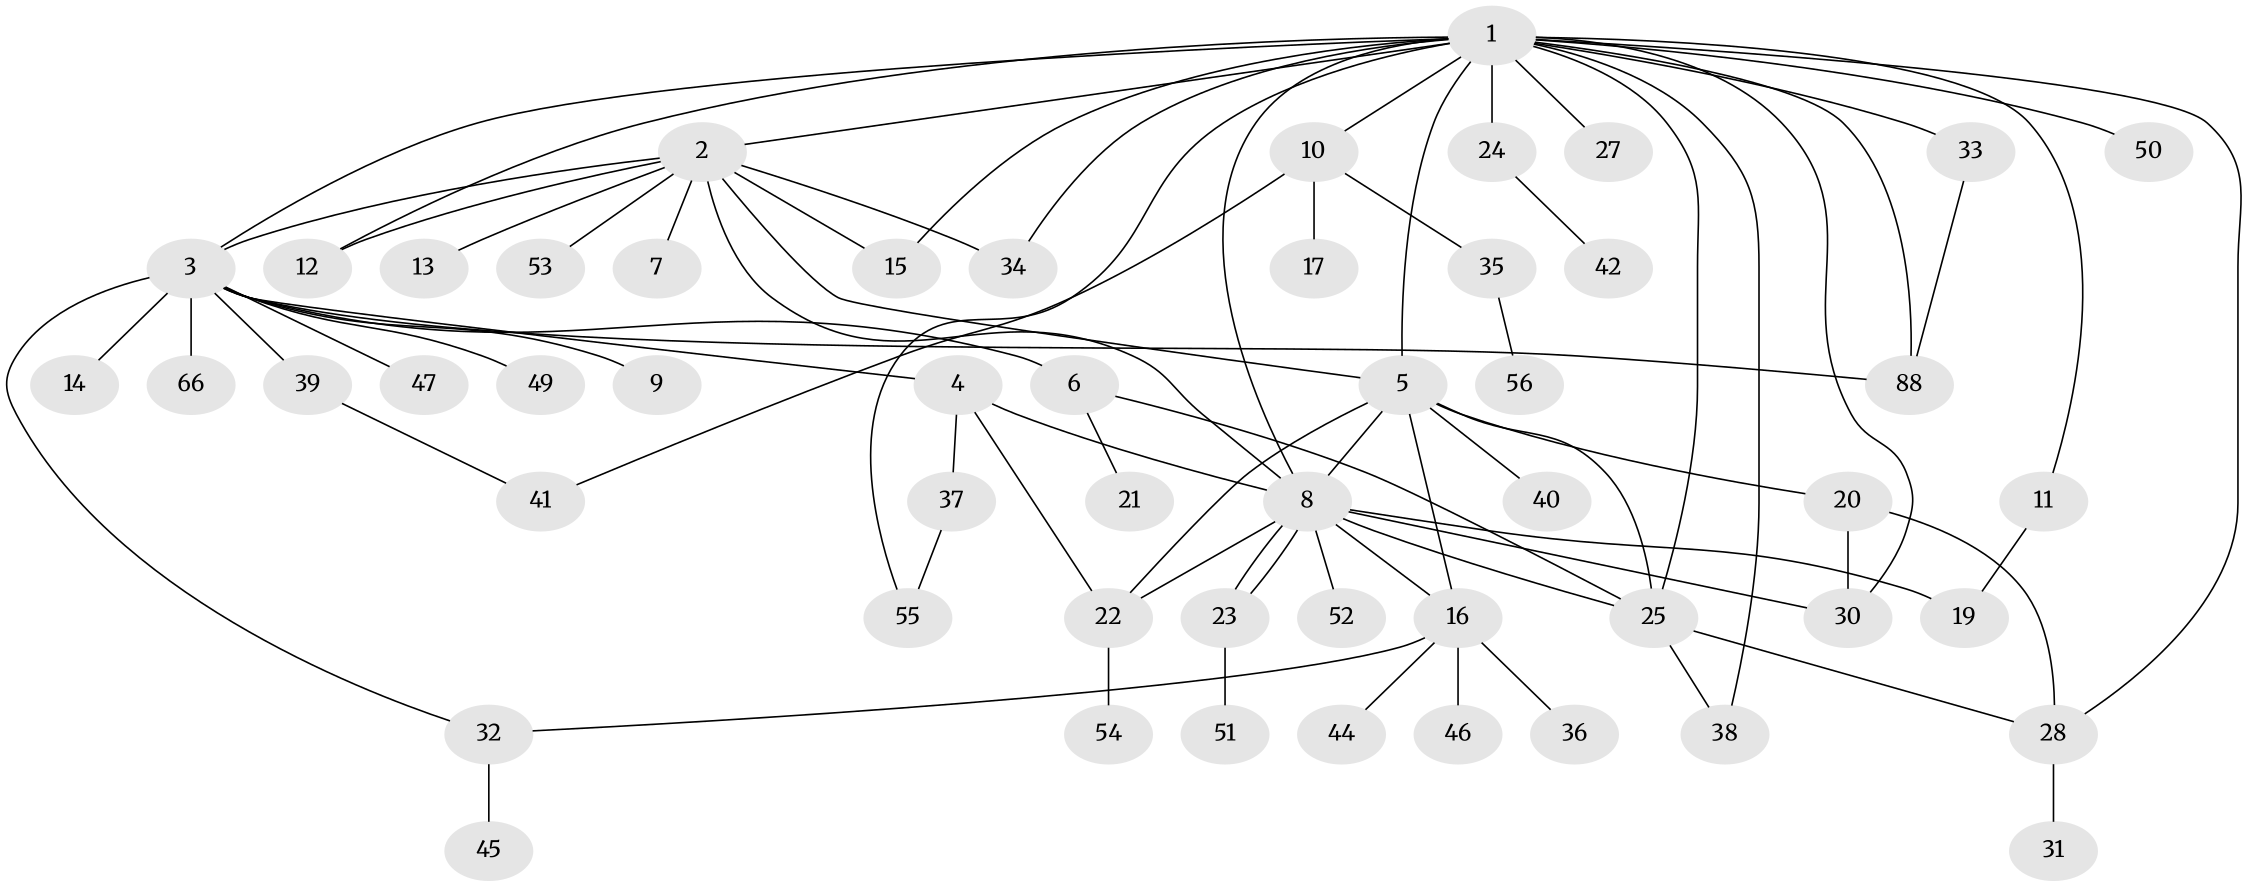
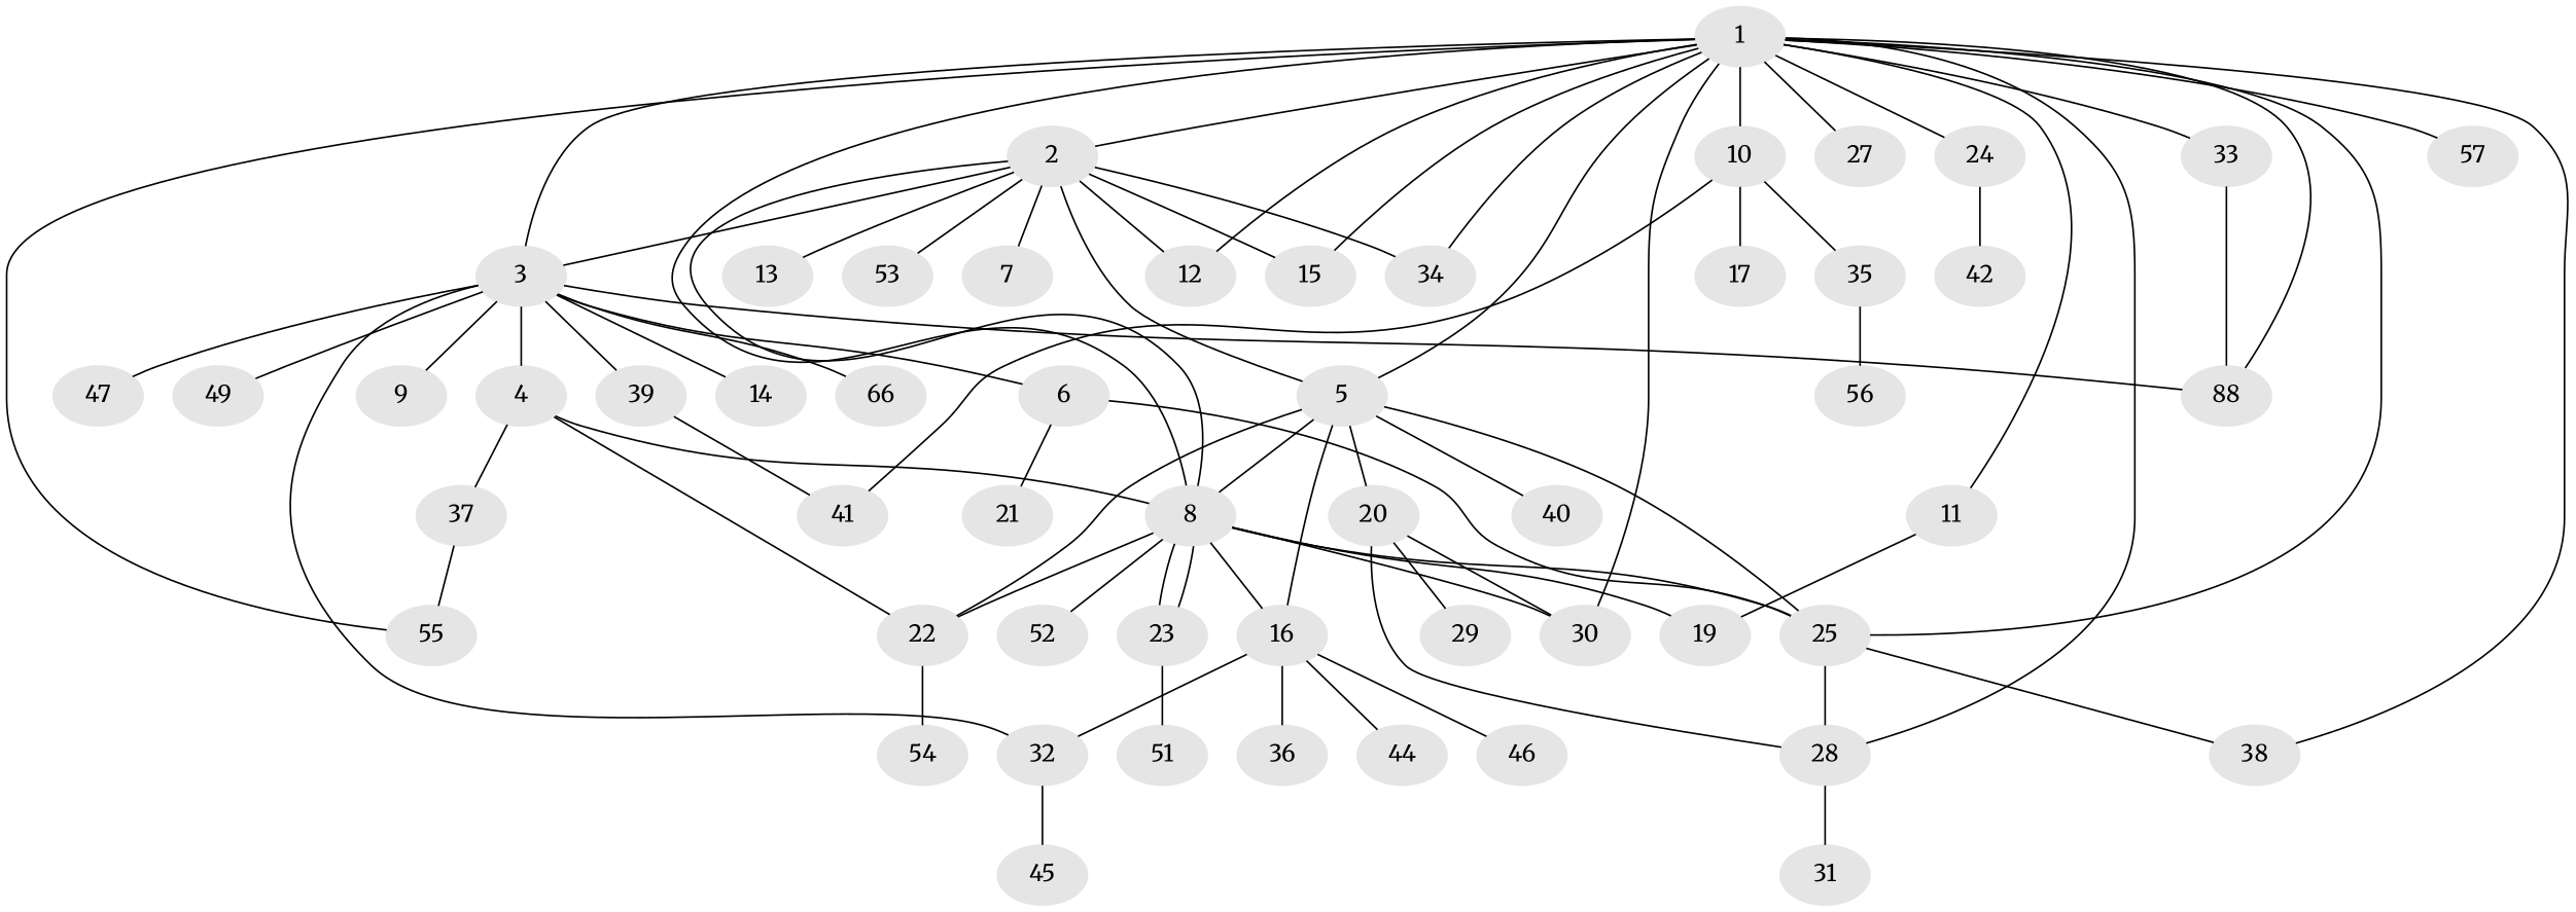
  graph {
    fontname=Merriweather
    node [color=gray90 fontname=Merriweather style=filled]
    edge [fontname=Merriweather]
    1
    2
    3
    5
    8
    10
    11
    12
    15
    24
    25
    27
    28
    30
    33
    34
    38
    n18 [label=88]
-   50
+   50 [label=57]
    55
    7
    13
    53
    4
    6
    9
    14
    n28 [label=66]
    32
    39
    47
    49
    22
    16
    20
    40
    19
    23
    52
    17
    35
    41
    42
    31
    37
    21
    45
    54
    36
    44
    46
+   29
    51
    56
    1 -- 2
    1 -- 3
    1 -- 5
    1 -- 8
    1 -- 10
    1 -- 11
    1 -- 12
    1 -- 15
    1 -- 24
    1 -- 25
    1 -- 27
    1 -- 28
    1 -- 30
    1 -- 33
    1 -- 34
    1 -- 38
    1 -- n18
    1 -- 50
    1 -- 55
    2 -- 3
    2 -- 5
    2 -- 8
    2 -- 12
    2 -- 15
    2 -- 34
    2 -- 7
    2 -- 13
    2 -- 53
    3 -- n18
    3 -- 4
    3 -- 6
    3 -- 9
    3 -- 14
    3 -- n28
    3 -- 32
    3 -- 39
    3 -- 47
    3 -- 49
    5 -- 8
    5 -- 25
    5 -- 22
    5 -- 16
    5 -- 20
    5 -- 40
    8 -- 25
    8 -- 30
    8 -- 22
    8 -- 16
    8 -- 19
    8 -- 23
    8 -- 23
    8 -- 52
    10 -- 17
    10 -- 35
    10 -- 41
    11 -- 19
    24 -- 42
    25 -- 28
    25 -- 38
    28 -- 31
    33 -- n18
    4 -- 8
    4 -- 22
    4 -- 37
    6 -- 25
    6 -- 21
    32 -- 45
    39 -- 41
    22 -- 54
    16 -- 32
    16 -- 36
    16 -- 44
    16 -- 46
    20 -- 28
    20 -- 30
+   20 -- 29
    23 -- 51
    35 -- 56
    37 -- 55
  }
